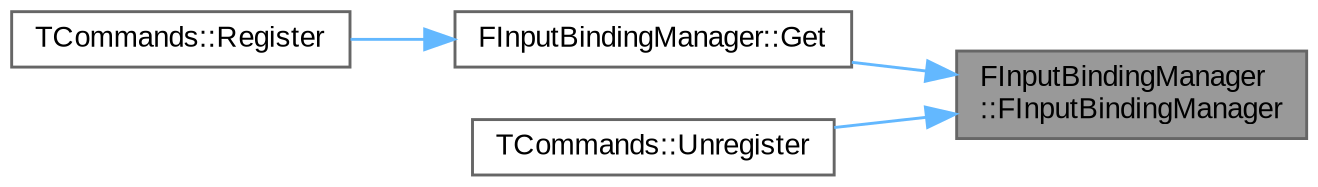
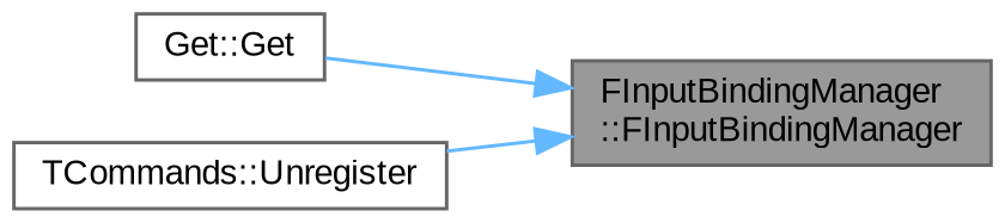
  digraph {
    fontname="Liberation Sans"
    rankdir=RL
    node [color=grey40 fillcolor=white fontname="Liberation Sans" fontsize=10 shape=box style=filled]
    edge [color=steelblue1 dir=back fontname="Liberation Sans" fontsize=10 labelfontname=Helvetica labelfontsize=10 style=solid]
    n1 [color=gray40 fillcolor=grey60 fontcolor=black height=0.2 label="FInputBindingManager\l::FInputBindingManager" width=0.4]
-   n2 [height=0.2 label="FInputBindingManager::Get" width=0.4]
+   n2 [height=0.2 label="Get::Get" width=0.4]
    n3 [height=0.2 label="TCommands::Unregister" width=0.4]
-   n4 [height=0.2 label="TCommands::Register" width=0.4]
    n1 -> n2
    n1 -> n3
-   n2 -> n4
  }
